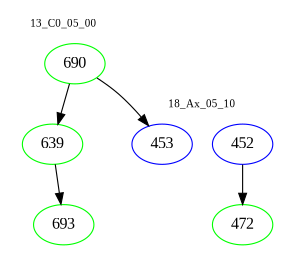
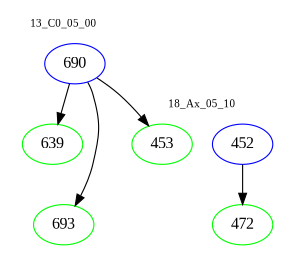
  digraph {
    fontname="Liberation Serif"
    node [color=green fontname="Liberation Serif"]
    edge [color=black fontname="Liberation Serif"]
    n1 [color=blue label=452]
-   n2 [color=blue label=453]
+   n2 [label=453]
    n3 [label=472]
-   n4 [label=690]
+   n4 [color=blue label=690]
    n5 [label=639]
    n6 [label=693]
    subgraph cluster_1 {
      color=white
      fontsize=10
      label="18_Ax_05_10"
      n1
      n2
      n3
    }
    subgraph cluster_2 {
      color=white
      fontsize=10
      label="13_C0_05_00"
      n4
      n5
      n6
    }
    n1 -> n3
    n4 -> n2
    n4 -> n5
-   n5 -> n6
+   n4 -> n6
  }
